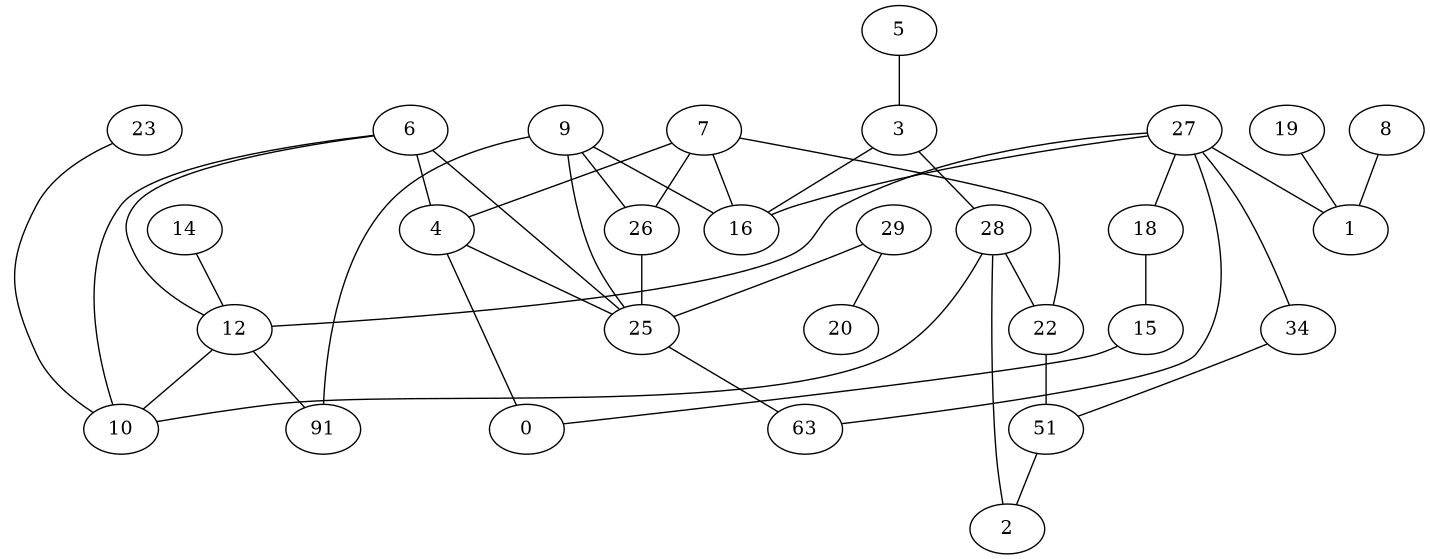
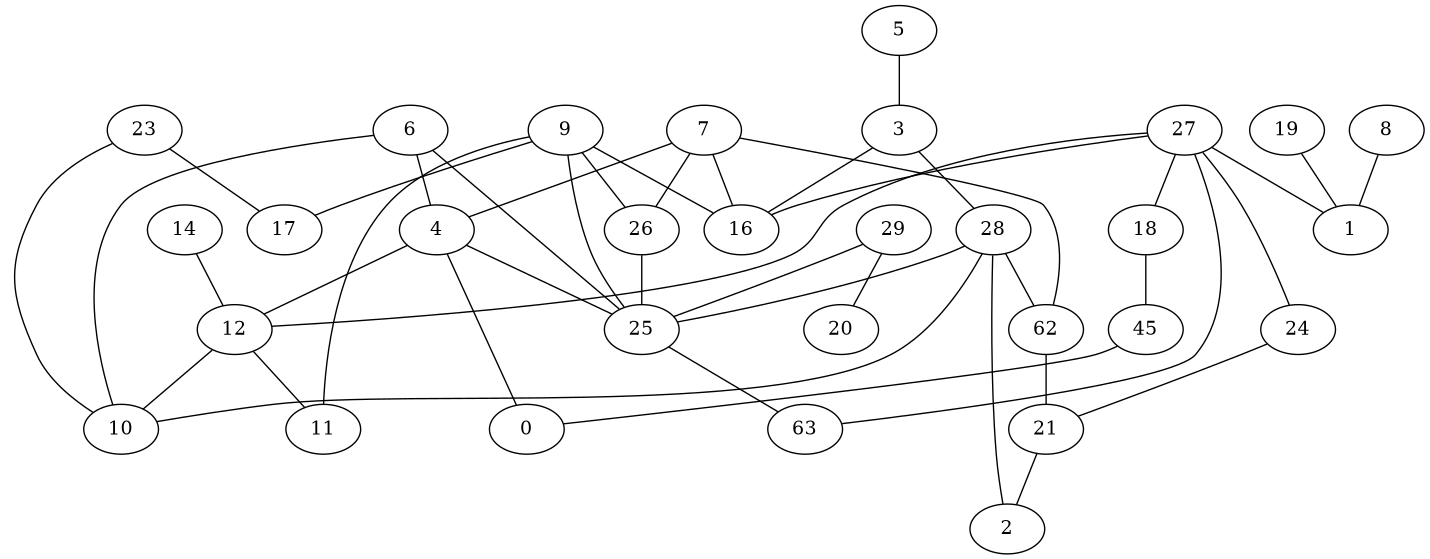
  digraph {
    edge [color=black dir=none]
    18
-   15
+   15 [label=45]
    0
    12
    10
-   11 [label=91]
+   11
    29
    20
    25
    n10 [label=63]
    9
+   17
    16
    26
-   22
-   21 [label=51]
+   22 [label=62]
+   21
    2
    4
    27
-   24 [label=34]
+   24
    1
    28
    7
    19
    3
    6
    14
    5
    23
    8
    subgraph sub_1 {
      18
      15
      0
      12
      10
      11
      29
      20
      25
      n10
      9
+     17
      16
      26
      22
      21
      2
      4
      27
      24
      1
      28
      7
      19
      3
      6
      14
      5
      23
      8
    }
    18 -> 15
    15 -> 0
    12 -> 10
    12 -> 11
    29 -> 20
    29 -> 25
    25 -> n10
    9 -> 11
    9 -> 25
+   9 -> 17
    9 -> 16
    9 -> 26
    26 -> 25
    22 -> 21
    21 -> 2
    4 -> 0
    4 -> 25
    27 -> 18
    27 -> 12
    27 -> n10
    27 -> 16
    27 -> 24
    27 -> 1
    24 -> 21
    28 -> 10
+   28 -> 25
    28 -> 22
    28 -> 2
    7 -> 16
    7 -> 26
    7 -> 22
    7 -> 4
    19 -> 1
    3 -> 16
    3 -> 28
-   6 -> 12
+   4 -> 12
    6 -> 10
    6 -> 25
    6 -> 4
    14 -> 12
    5 -> 3
    23 -> 10
+   23 -> 17
    8 -> 1
  }
